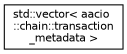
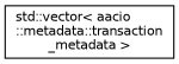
  digraph {
    rankdir=TB
-   n1 [color=black fillcolor=white fontname=Helvetica fontsize=10 height=0.2 label="std::vector\< aacio\l::chain::transaction\l_metadata \>" shape=record style=filled width=0.4]
+   n1 [color=black fillcolor=white fontname=Helvetica fontsize=10 height=0.2 label="std::vector\< aacio\l::metadata::transaction\l_metadata \>" shape=record style=filled width=0.4]
  }
